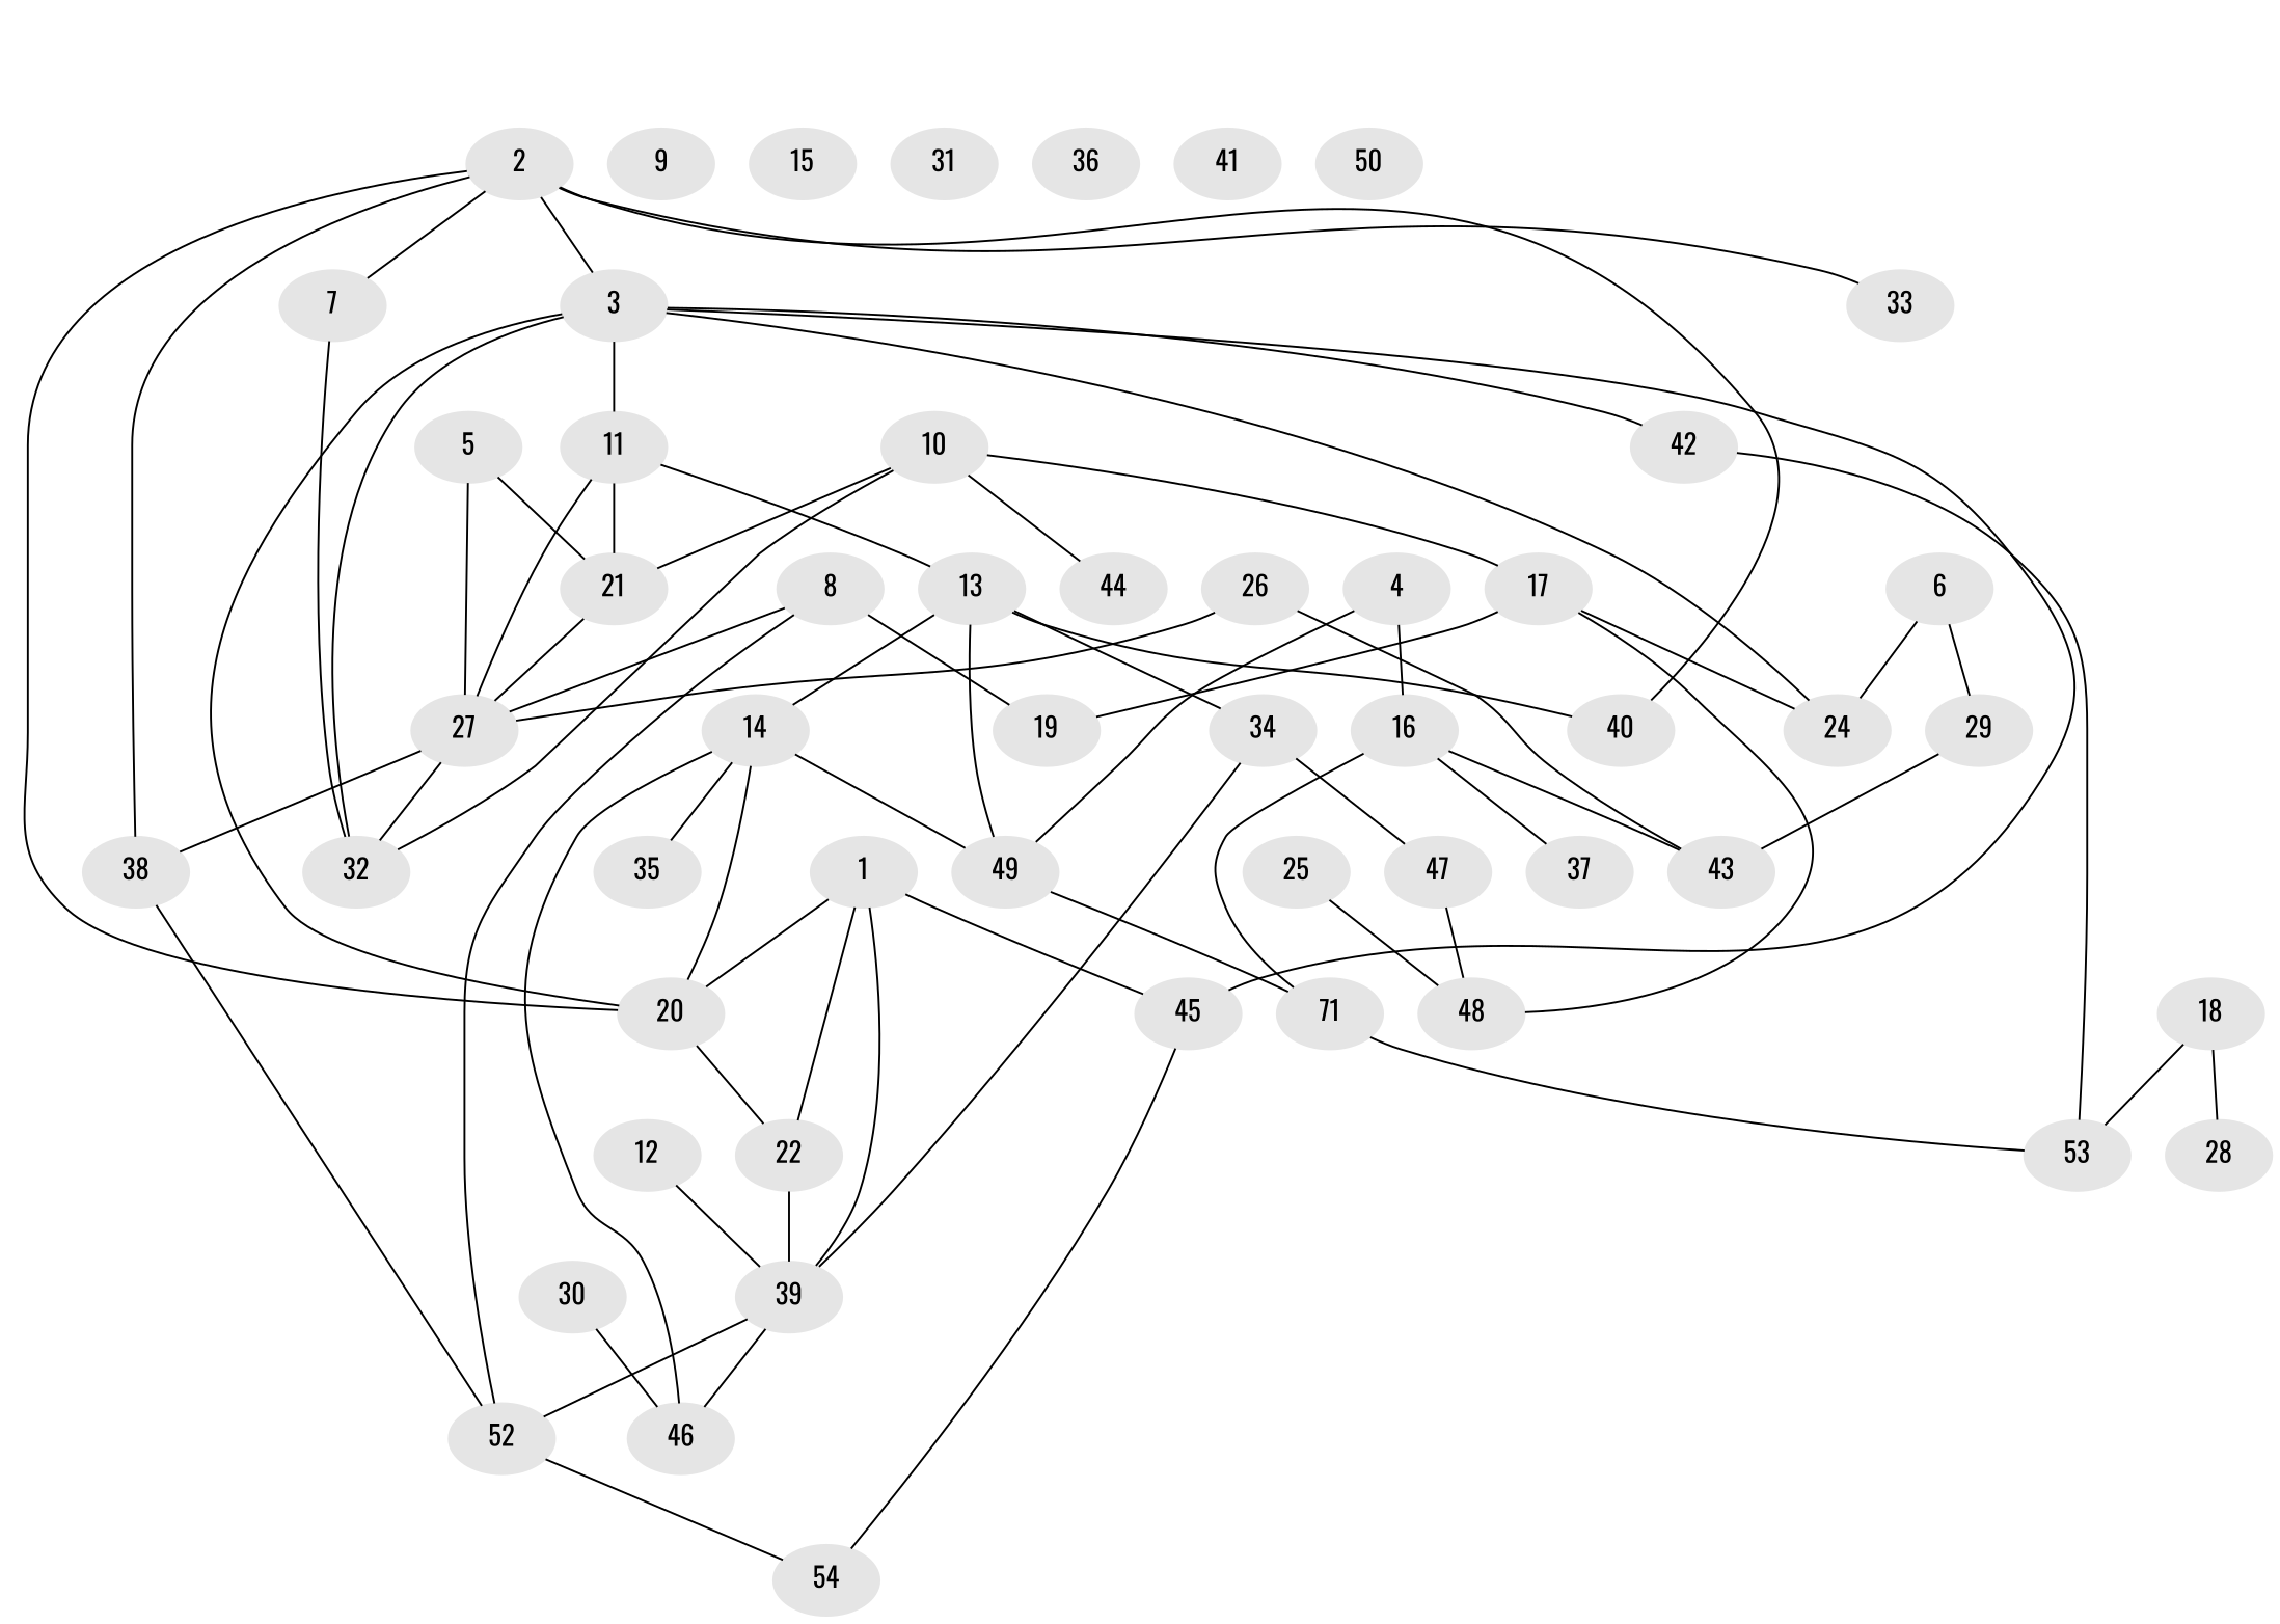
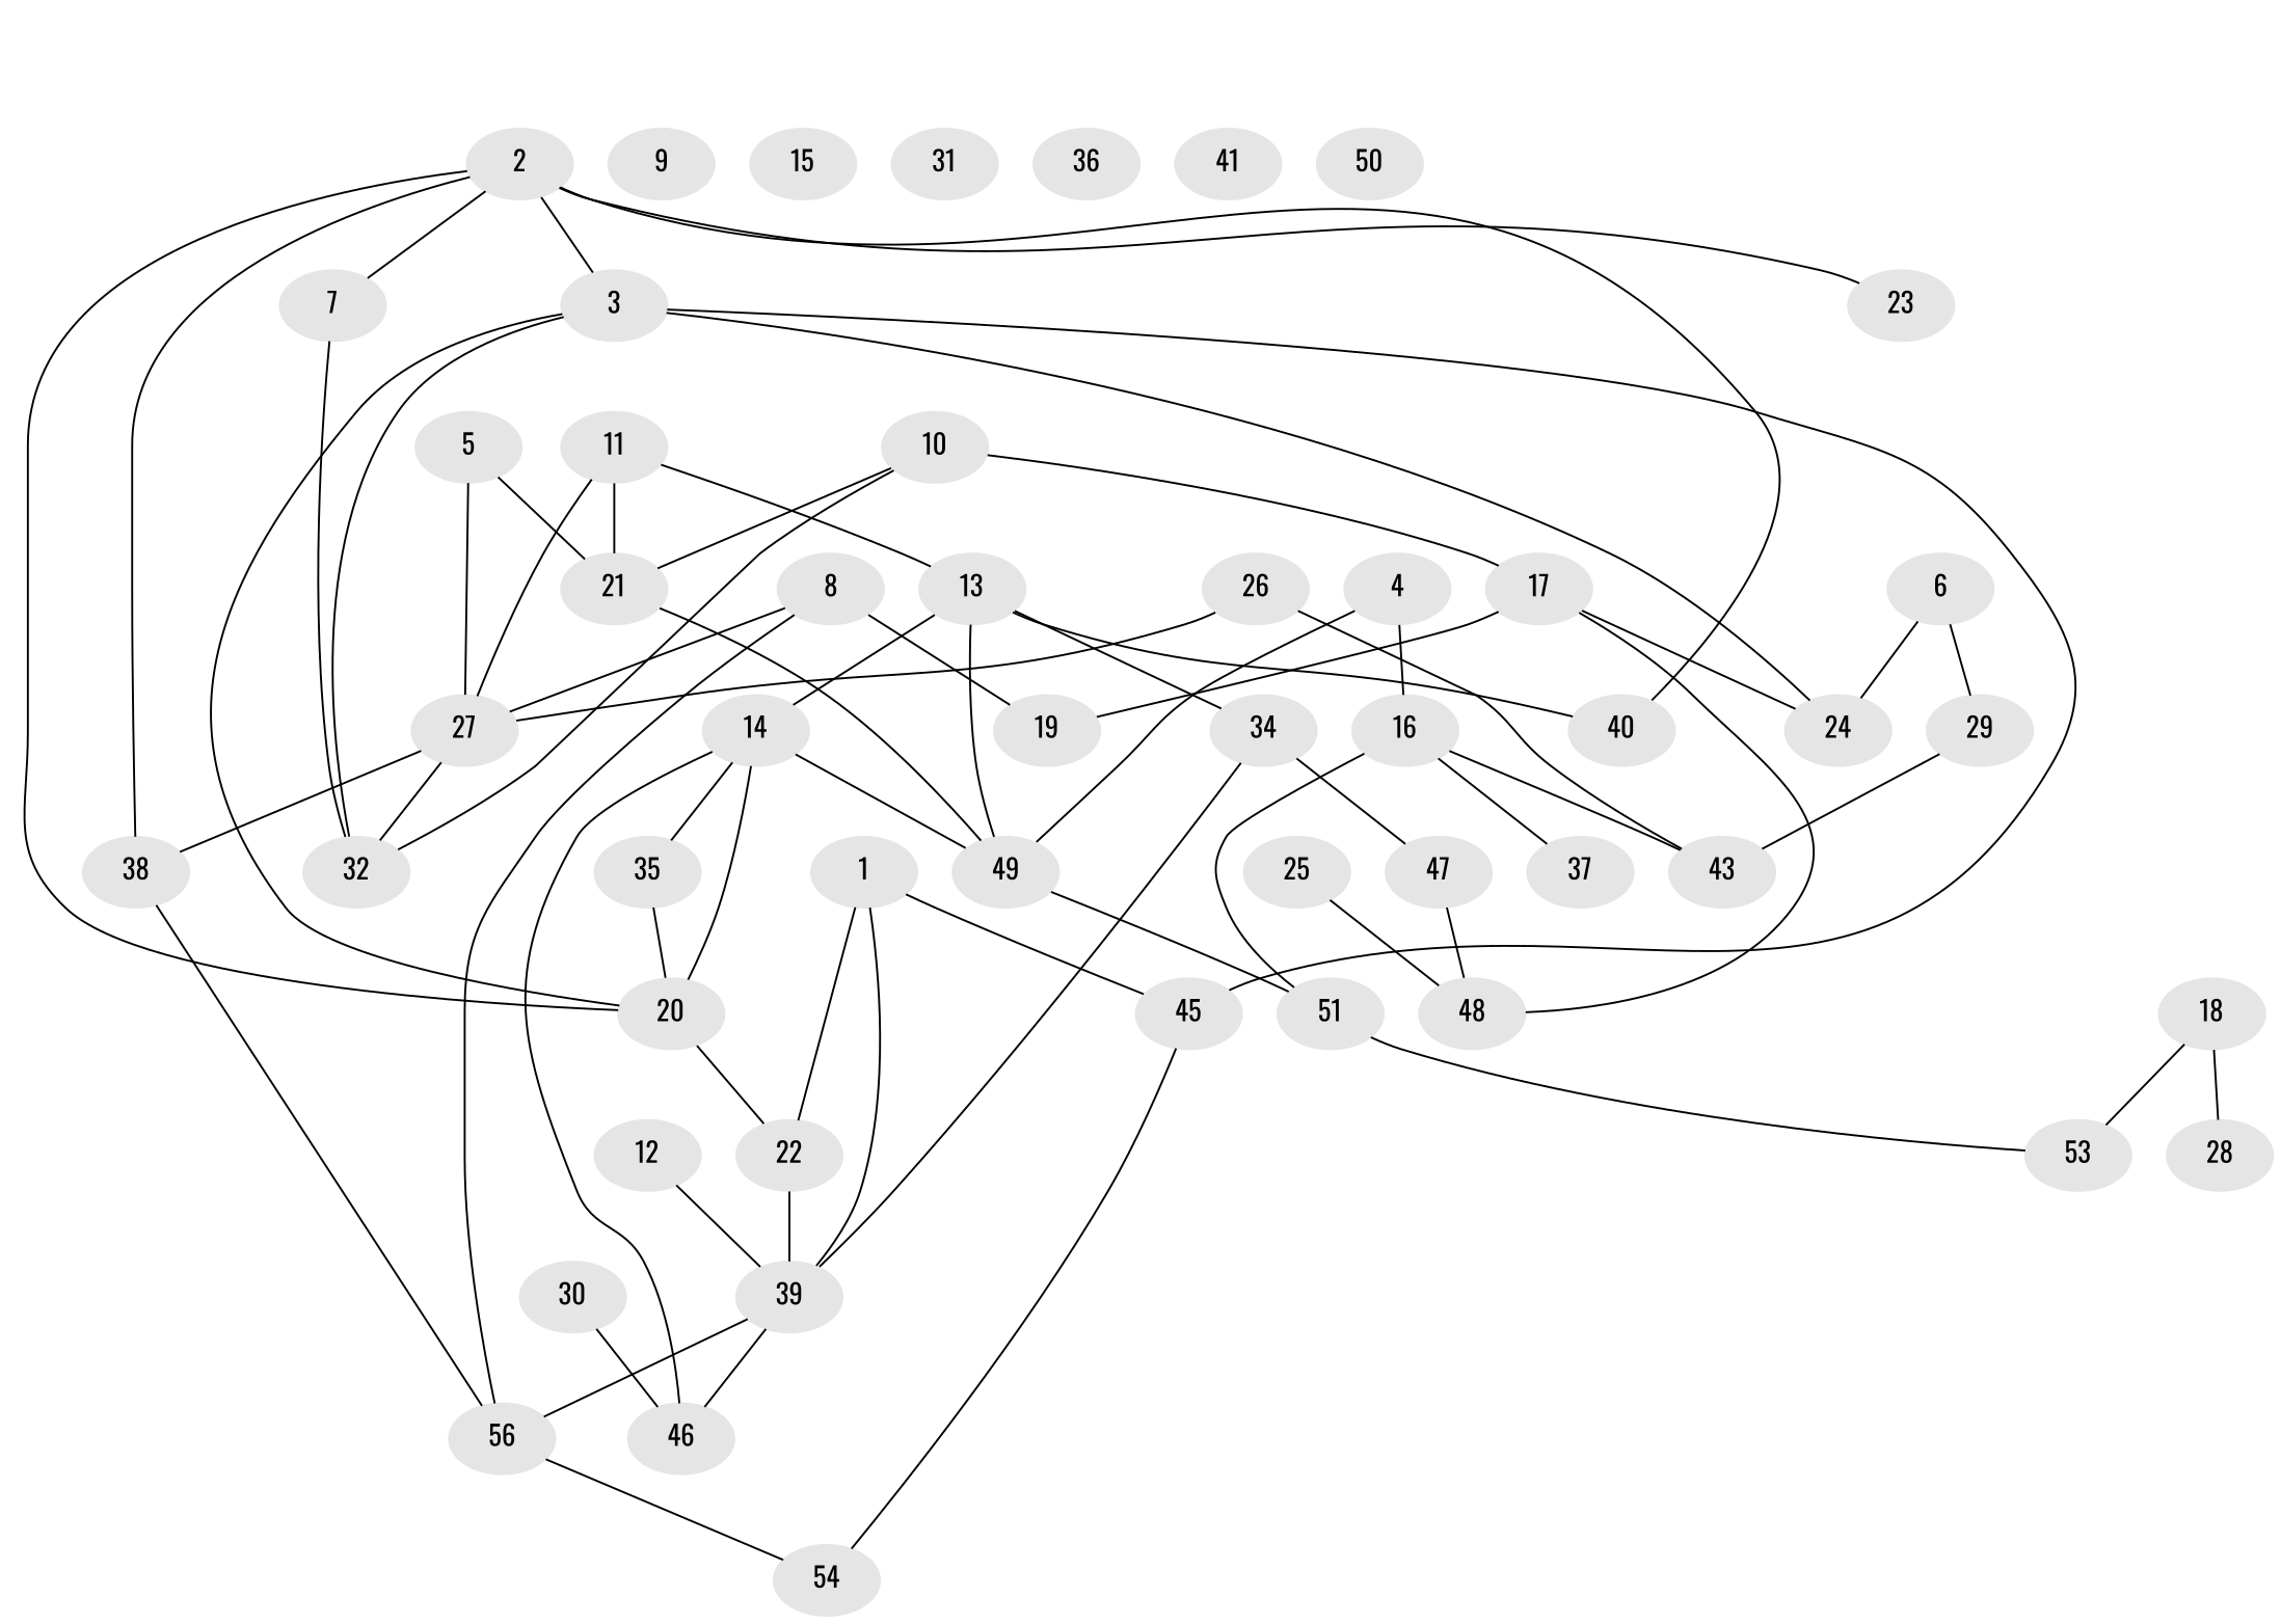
  graph {
    fontname=Oswald
    node [color=gray90 fontname=Oswald style=filled]
    edge [fontname=Oswald]
    1
    20
    22
    39
    45
    34
    47
-   52
+   52 [label=56]
    46
    54
    2
    3
    7
-   33
+   33 [label=23]
    38
    40
    11
    24
    32
-   42
    21
    27
    13
    53
    4
    16
    49
    37
    43
-   51 [label=71]
+   51
    5
    6
    29
    8
    19
    9
    10
    17
-   44
    48
    14
    12
    35
    15
    18
    28
    25
    26
    30
    31
    36
    41
    50
-   1 -- 20
+   35 -- 20
    1 -- 22
    1 -- 39
    1 -- 45
    20 -- 22
    22 -- 39
    39 -- 52
    39 -- 46
    45 -- 54
    34 -- 39
    34 -- 47
    47 -- 48
    52 -- 54
    2 -- 20
    2 -- 3
    2 -- 7
    2 -- 33
    2 -- 38
    2 -- 40
    3 -- 20
    3 -- 45
-   3 -- 11
    3 -- 24
    3 -- 32
-   3 -- 42
    7 -- 32
    38 -- 52
    11 -- 21
    11 -- 27
    11 -- 13
-   42 -- 53
-   21 -- 27
+   21 -- 49
    27 -- 38
    27 -- 32
    13 -- 34
    13 -- 40
    13 -- 49
    13 -- 14
    4 -- 16
    4 -- 49
    16 -- 37
    16 -- 43
    16 -- 51
    49 -- 51
    51 -- 53
    5 -- 21
    5 -- 27
    6 -- 24
    6 -- 29
    29 -- 43
    8 -- 52
    8 -- 27
    8 -- 19
    10 -- 32
    10 -- 21
    10 -- 17
-   10 -- 44
    17 -- 24
    17 -- 19
    17 -- 48
    14 -- 20
    14 -- 46
    14 -- 49
    14 -- 35
    12 -- 39
    18 -- 53
    18 -- 28
    25 -- 48
    26 -- 27
    26 -- 43
    30 -- 46
  }
